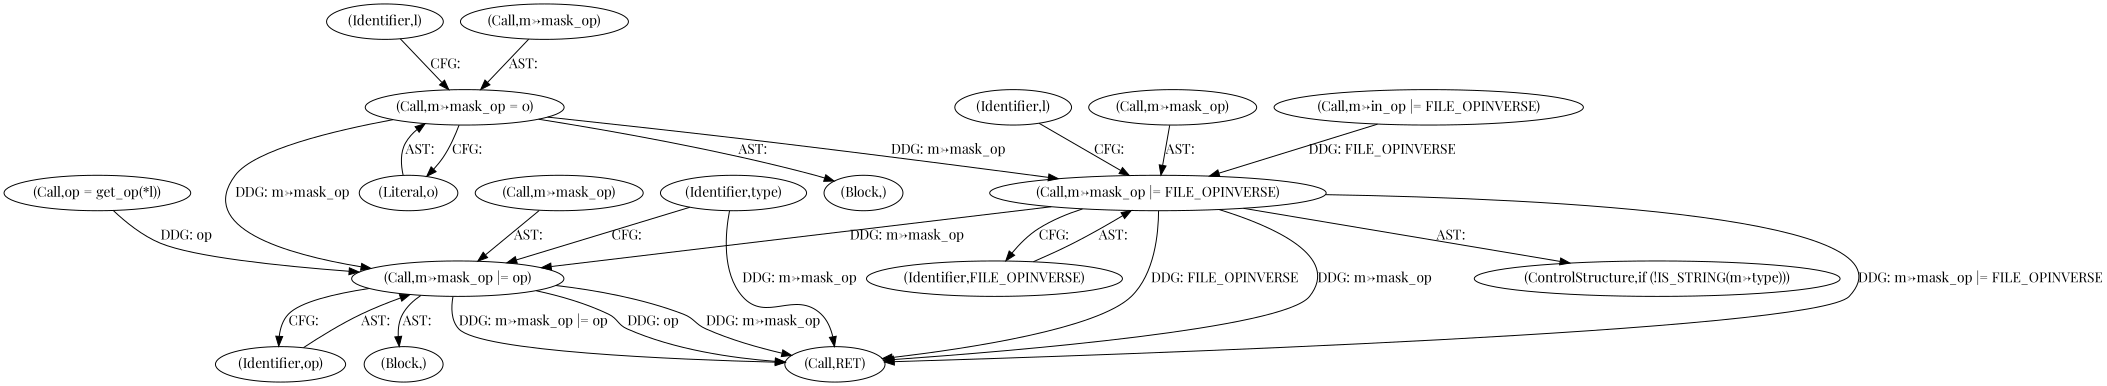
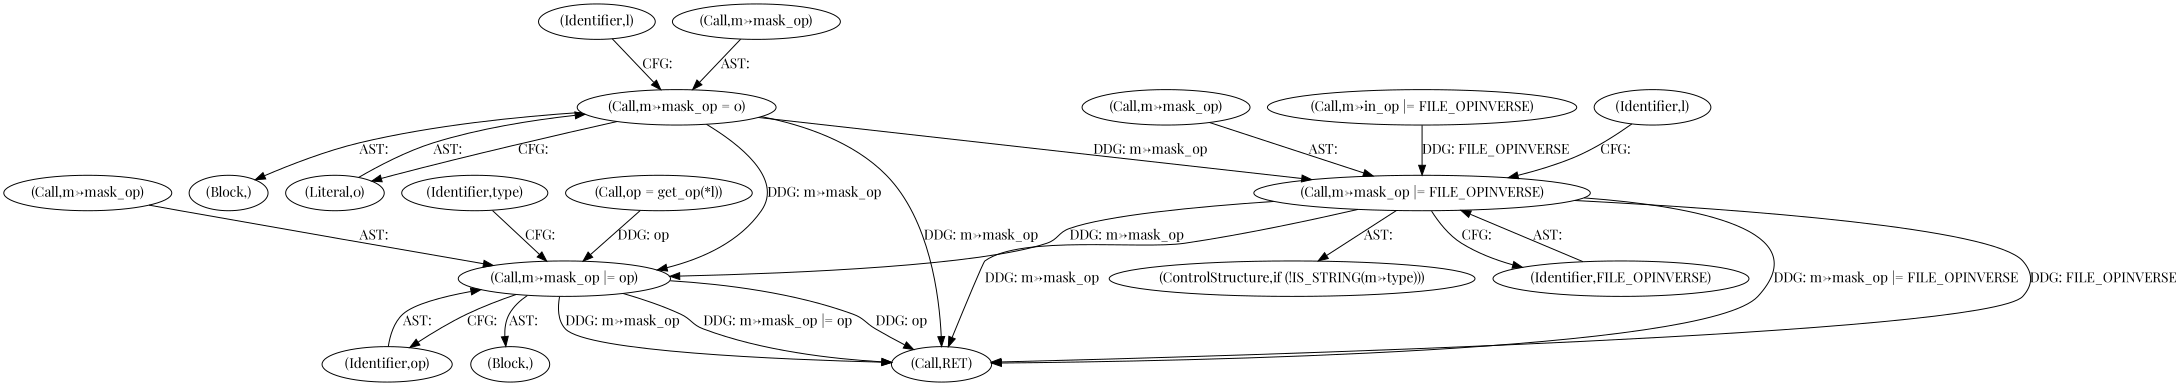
  digraph {
    fontname="Playfair Display"
    node [fontname="Playfair Display"]
    edge [fontname="Playfair Display"]
    n1 [label="(Call,m->mask_op = 0)"]
    n2 [label="(Call,m->mask_op |= FILE_OPINVERSE)"]
    n3 [label="(Call,m->mask_op |= op)"]
    n4 [label="(Block,)"]
    n5 [label="(Literal,0)"]
    n6 [label="(Call,RET)"]
    n7 [label="(ControlStructure,if (!IS_STRING(m->type)))"]
    n8 [label="(Identifier,FILE_OPINVERSE)"]
    n9 [label="(Identifier,op)"]
    n10 [label="(Block,)"]
    n11 [label="(Identifier,l)"]
    n12 [label="(Call,m->mask_op)"]
    n13 [label="(Identifier,type)"]
    n14 [label="(Call,op = get_op(*l))"]
    n15 [label="(Identifier,l)"]
    n16 [label="(Call,m->mask_op)"]
    n17 [label="(Call,m->mask_op)"]
    n18 [label="(Call,m->in_op |= FILE_OPINVERSE)"]
    n1 -> n2 [label="DDG: m->mask_op"]
    n1 -> n3 [label="DDG: m->mask_op"]
    n1 -> n4 [label="AST: "]
    n1 -> n5 [label="CFG: "]
-   n13 -> n6 [label="DDG: m->mask_op"]
+   n1 -> n6 [label="DDG: m->mask_op"]
    n2 -> n3 [label="DDG: m->mask_op"]
    n2 -> n6 [label="DDG: m->mask_op"]
    n2 -> n6 [label="DDG: m->mask_op |= FILE_OPINVERSE"]
    n2 -> n6 [label="DDG: FILE_OPINVERSE"]
    n2 -> n7 [label="AST: "]
    n2 -> n8 [label="CFG: "]
    n3 -> n6 [label="DDG: m->mask_op"]
    n3 -> n6 [label="DDG: m->mask_op |= op"]
    n3 -> n6 [label="DDG: op"]
    n3 -> n9 [label="CFG: "]
    n3 -> n10 [label="AST: "]
    n5 -> n1 [label="AST: "]
    n8 -> n2 [label="AST: "]
    n9 -> n3 [label="AST: "]
    n11 -> n2 [label="CFG: "]
    n12 -> n3 [label="AST: "]
    n13 -> n3 [label="CFG: "]
    n14 -> n3 [label="DDG: op"]
    n15 -> n1 [label="CFG: "]
    n16 -> n2 [label="AST: "]
    n17 -> n1 [label="AST: "]
    n18 -> n2 [label="DDG: FILE_OPINVERSE"]
  }
